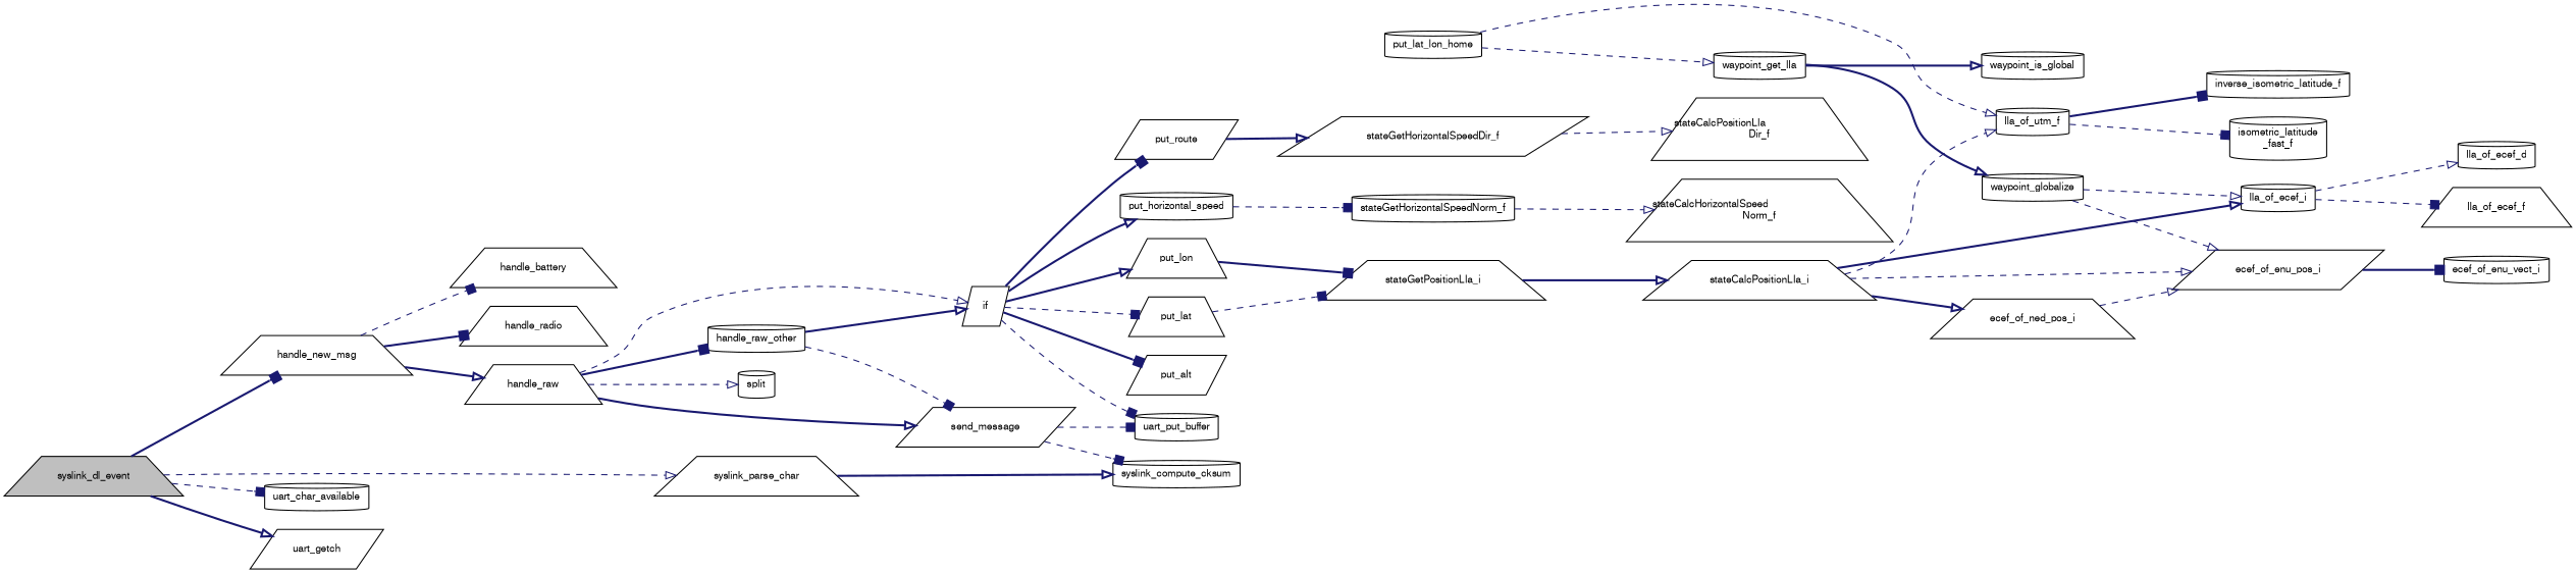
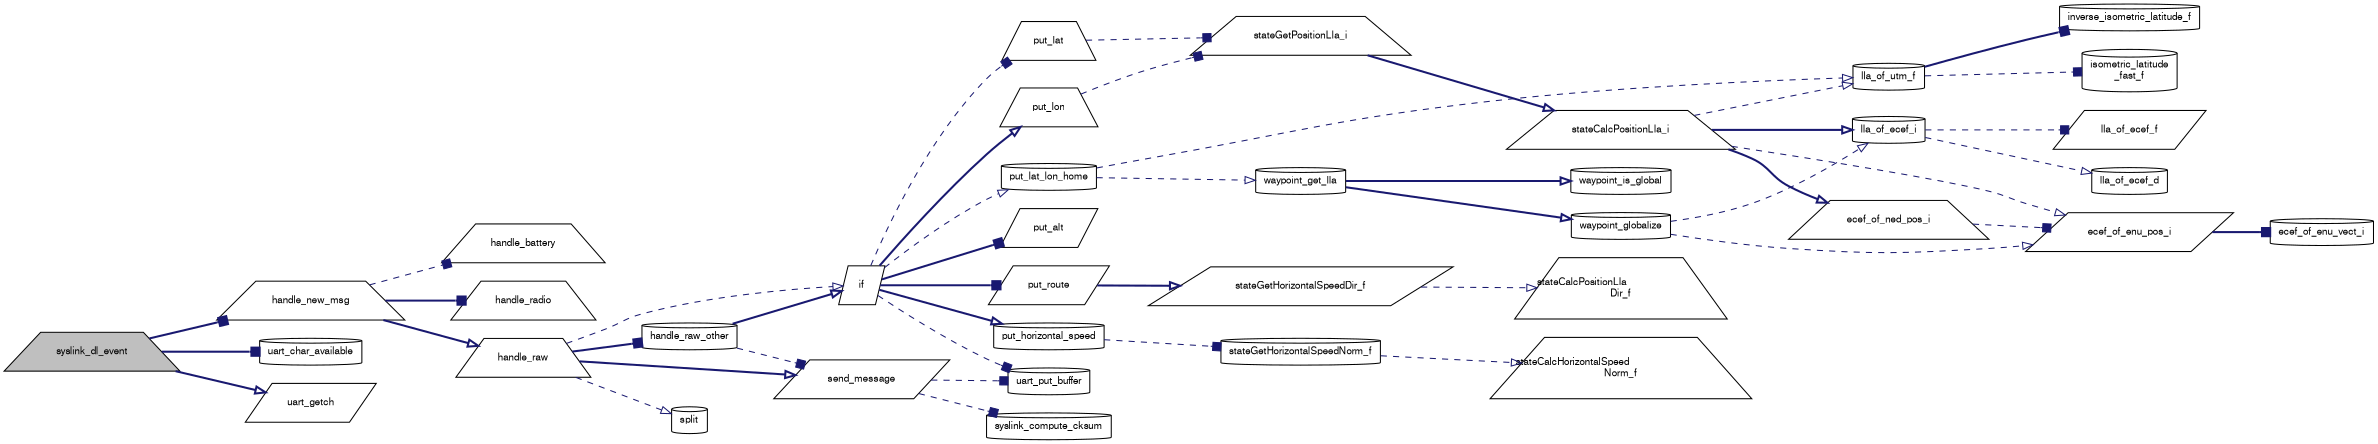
  digraph {
    rankdir=LR
    node [color=black fillcolor=white fontname=FreeSans fontsize=10 shape=cylinder style=filled]
    edge [arrowhead=onormal color=midnightblue fontname=FreeSans fontsize=10 labelfontname=FreeSans labelfontsize=10 style=dashed]
    n1 [fillcolor=grey75 fontcolor=black height=0.2 label=syslink_dl_event shape=trapezium width=0.4]
    n2 [height=0.2 label=handle_new_msg shape=trapezium width=0.4]
-   n3 [height=0.2 label=syslink_parse_char shape=trapezium width=0.4]
    n4 [height=0.2 label=uart_char_available width=0.4]
    n5 [height=0.2 label=uart_getch shape=parallelogram width=0.4]
    n6 [height=0.2 label=handle_battery shape=trapezium width=0.4]
    n7 [height=0.2 label=handle_radio shape=trapezium width=0.4]
    n8 [height=0.2 label=handle_raw shape=trapezium width=0.4]
    n9 [height=0.2 label=syslink_compute_cksum width=0.4]
    n10 [height=0.2 label=handle_raw_other width=0.4]
    n11 [height=0.2 label=if shape=parallelogram width=0.4]
    n12 [height=0.2 label=send_message shape=parallelogram width=0.4]
    n13 [height=0.2 label=split width=0.4]
    n14 [height=0.2 label=put_lat shape=trapezium width=0.4]
    n15 [height=0.2 label=put_lon shape=trapezium width=0.4]
    n16 [height=0.2 label=put_alt shape=parallelogram width=0.4]
    n17 [height=0.2 label=put_lat_lon_home width=0.4]
    n18 [height=0.2 label=put_route shape=parallelogram width=0.4]
    n19 [height=0.2 label=put_horizontal_speed width=0.4]
    n20 [height=0.2 label=uart_put_buffer width=0.4]
    n21 [height=0.2 label=stateGetPositionLla_i shape=trapezium width=0.4]
    n22 [height=0.2 label=lla_of_utm_f width=0.4]
    n23 [height=0.2 label=waypoint_get_lla width=0.4]
    n24 [height=0.2 label=stateGetHorizontalSpeedDir_f shape=parallelogram width=0.4]
    n25 [height=0.2 label=stateGetHorizontalSpeedNorm_f width=0.4]
    n26 [height=0.2 label=stateCalcPositionLla_i shape=trapezium width=0.4]
    n27 [height=0.2 label=lla_of_ecef_i width=0.4]
    n28 [height=0.2 label=ecef_of_ned_pos_i shape=trapezium width=0.4]
    n29 [height=0.2 label=ecef_of_enu_pos_i shape=parallelogram width=0.4]
-   n30 [height=0.2 label=lla_of_ecef_f shape=trapezium width=0.4]
+   n30 [height=0.2 label=lla_of_ecef_f shape=parallelogram width=0.4]
    n31 [height=0.2 label=lla_of_ecef_d width=0.4]
    n32 [height=0.2 label=inverse_isometric_latitude_f width=0.4]
    n33 [height=0.2 label="isometric_latitude\l_fast_f" width=0.4]
    n34 [height=0.2 label=ecef_of_enu_vect_i width=0.4]
    n35 [height=0.2 label=waypoint_is_global width=0.4]
    n36 [height=0.2 label=waypoint_globalize width=0.4]
    n37 [height=0.2 label="stateCalcPositionLla\lDir_f" shape=trapezium width=0.4]
    n38 [height=0.2 label="stateCalcHorizontalSpeed\lNorm_f" shape=trapezium width=0.4]
    n1 -> n2 [arrowhead=box style=bold]
-   n1 -> n3
-   n1 -> n4 [arrowhead=box]
+   n1 -> n4 [arrowhead=box style=bold]
    n1 -> n5 [style=bold]
    n2 -> n6 [arrowhead=box]
    n2 -> n7 [arrowhead=box style=bold]
    n2 -> n8 [style=bold]
-   n3 -> n9 [style=bold]
    n8 -> n10 [arrowhead=box style=bold]
    n8 -> n11
    n8 -> n12 [style=bold]
    n8 -> n13
    n10 -> n11 [style=bold]
    n10 -> n12 [arrowhead=box]
    n11 -> n14 [arrowhead=box]
    n11 -> n15 [style=bold]
    n11 -> n16 [arrowhead=box style=bold]
+   n11 -> n17
    n11 -> n18 [arrowhead=box style=bold]
    n11 -> n19 [style=bold]
    n11 -> n20 [arrowhead=box]
    n12 -> n9 [arrowhead=box]
    n12 -> n20 [arrowhead=box]
    n14 -> n21 [arrowhead=box]
-   n15 -> n21 [arrowhead=box style=bold]
+   n15 -> n21 [arrowhead=box]
    n17 -> n22
    n17 -> n23
    n18 -> n24 [style=bold]
    n19 -> n25 [arrowhead=box]
    n21 -> n26 [style=bold]
    n22 -> n32 [arrowhead=box style=bold]
    n22 -> n33 [arrowhead=box]
    n23 -> n35 [style=bold]
    n23 -> n36 [style=bold]
    n24 -> n37
    n25 -> n38
    n26 -> n22
    n26 -> n27 [style=bold]
    n26 -> n28 [style=bold]
    n26 -> n29
    n27 -> n30 [arrowhead=box]
    n27 -> n31
-   n28 -> n29
+   n28 -> n29 [arrowhead=box]
    n29 -> n34 [arrowhead=box style=bold]
    n36 -> n27
    n36 -> n29
  }
